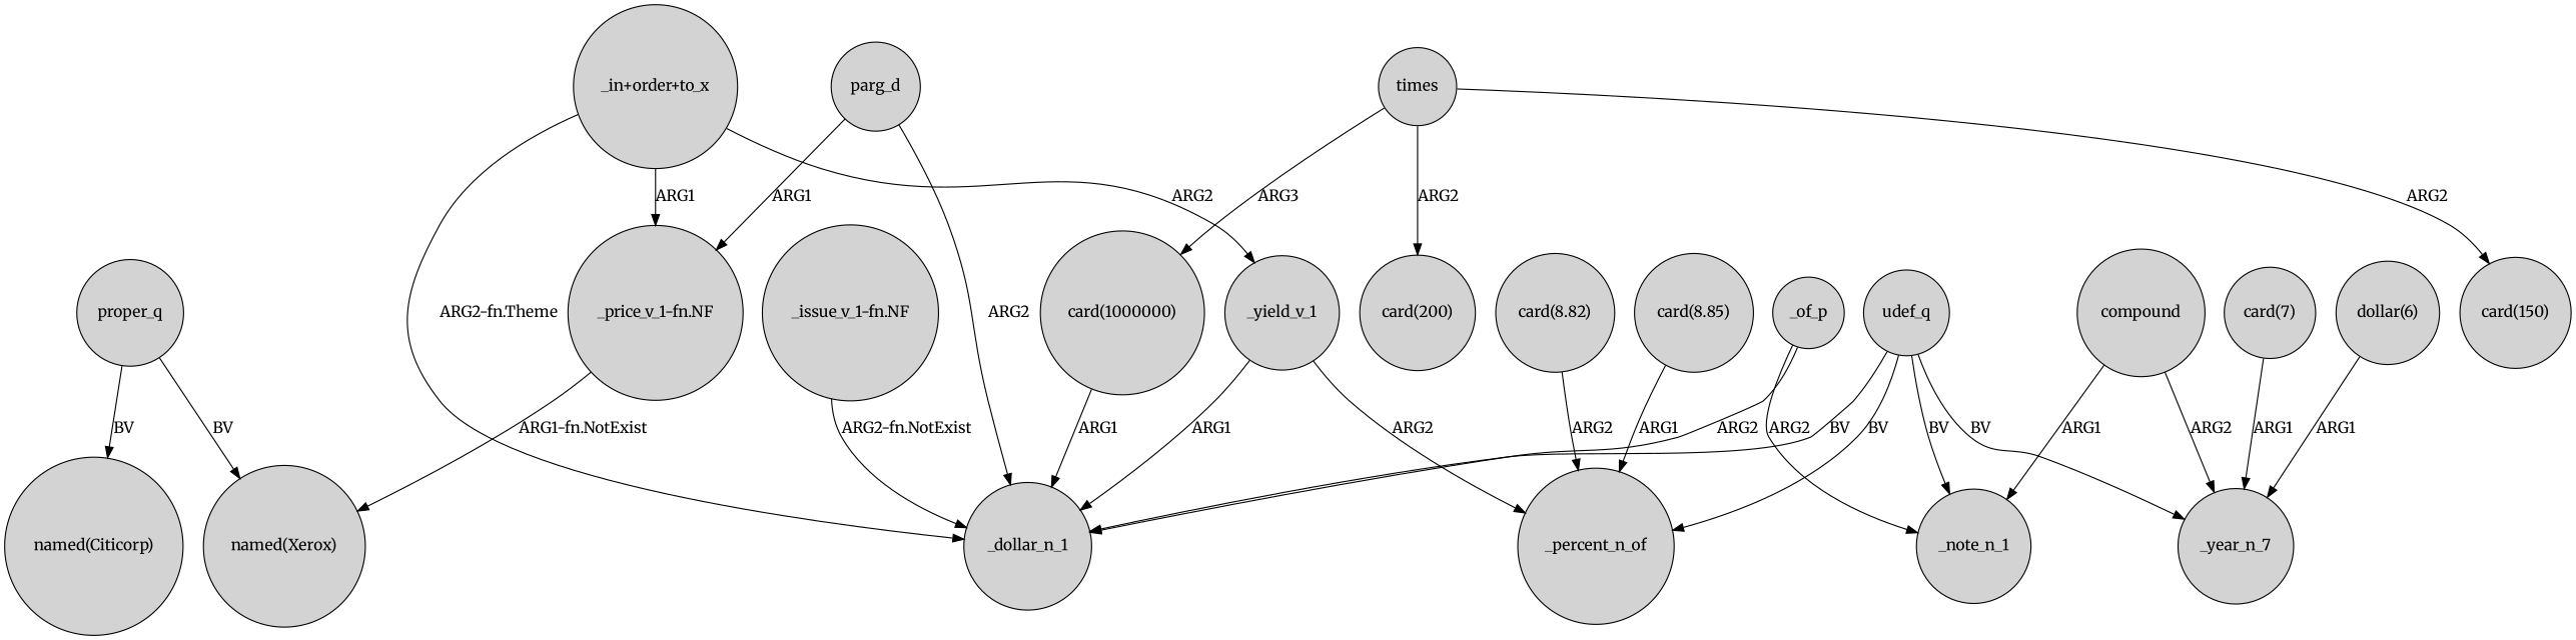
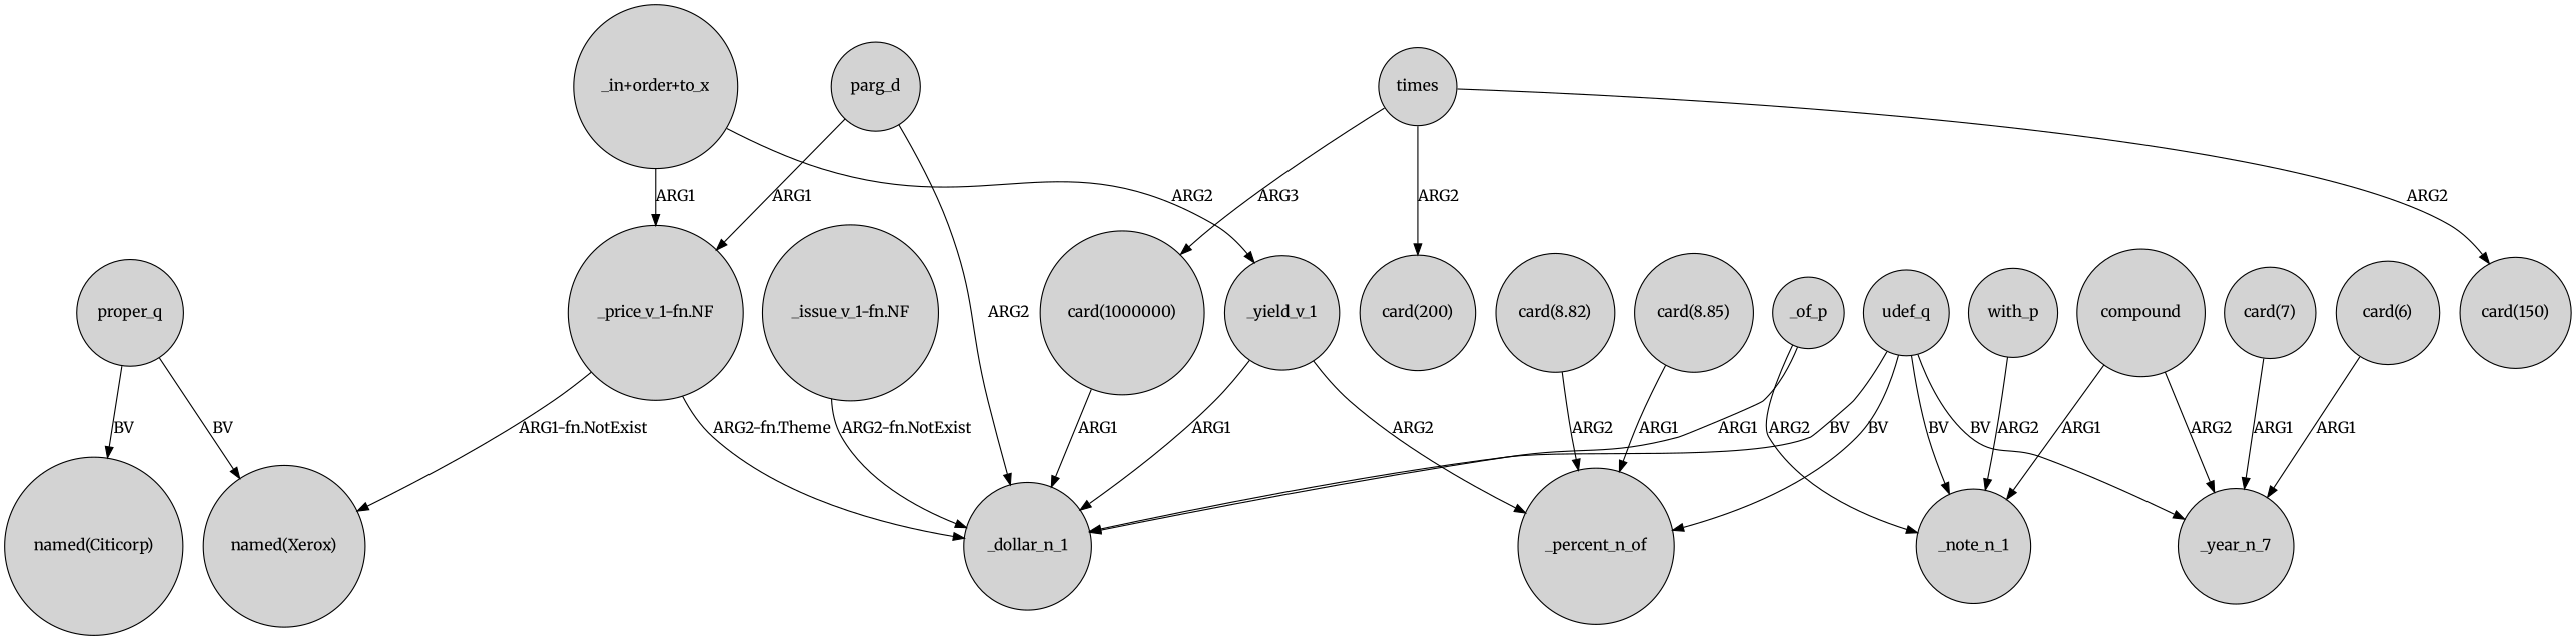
  digraph {
    fontname=Merriweather
    node [fontname=Merriweather shape=circle style=filled]
    edge [fontname=Merriweather]
    "card(1000000)"
    _dollar_n_1
    "card(8.85)"
    _percent_n_of
    compound
    _note_n_1
    n7 [label=_year_n_7]
    "_price_v_1-fn.NF"
    "named(Xerox)"
    proper_q
    "named(Citicorp)"
    _of_p
    _yield_v_1
    "_issue_v_1-fn.NF"
    times
    "card(150)"
    "card(200)"
    "_in+order+to_x"
-   "card(6)" [label="dollar(6)"]
+   "card(6)"
    parg_d
+   with_p
    udef_q
    "card(8.82)"
    "card(7)"
    "card(1000000)" -> _dollar_n_1 [label=ARG1]
    "card(8.85)" -> _percent_n_of [label=ARG1]
    compound -> _note_n_1 [label=ARG1]
    compound -> n7 [label=ARG2]
-   "_in+order+to_x" -> _dollar_n_1 [label="ARG2-fn.Theme"]
+   "_price_v_1-fn.NF" -> _dollar_n_1 [label="ARG2-fn.Theme"]
    "_price_v_1-fn.NF" -> "named(Xerox)" [label="ARG1-fn.NotExist"]
    proper_q -> "named(Xerox)" [label=BV]
    proper_q -> "named(Citicorp)" [label=BV]
-   _of_p -> _dollar_n_1 [label=ARG2]
+   _of_p -> _dollar_n_1 [label=ARG1]
    _of_p -> _note_n_1 [label=ARG2]
    _yield_v_1 -> _dollar_n_1 [label=ARG1]
    _yield_v_1 -> _percent_n_of [label=ARG2]
    "_issue_v_1-fn.NF" -> _dollar_n_1 [label="ARG2-fn.NotExist"]
    times -> "card(1000000)" [label=ARG3]
    times -> "card(150)" [label=ARG2]
    times -> "card(200)" [label=ARG2]
    "_in+order+to_x" -> "_price_v_1-fn.NF" [label=ARG1]
    "_in+order+to_x" -> _yield_v_1 [label=ARG2]
    "card(6)" -> n7 [label=ARG1]
    parg_d -> _dollar_n_1 [label=ARG2]
    parg_d -> "_price_v_1-fn.NF" [label=ARG1]
+   with_p -> _note_n_1 [label=ARG2]
    udef_q -> _dollar_n_1 [label=BV]
    udef_q -> _percent_n_of [label=BV]
    udef_q -> _note_n_1 [label=BV]
    udef_q -> n7 [label=BV]
    "card(8.82)" -> _percent_n_of [label=ARG2]
    "card(7)" -> n7 [label=ARG1]
  }
